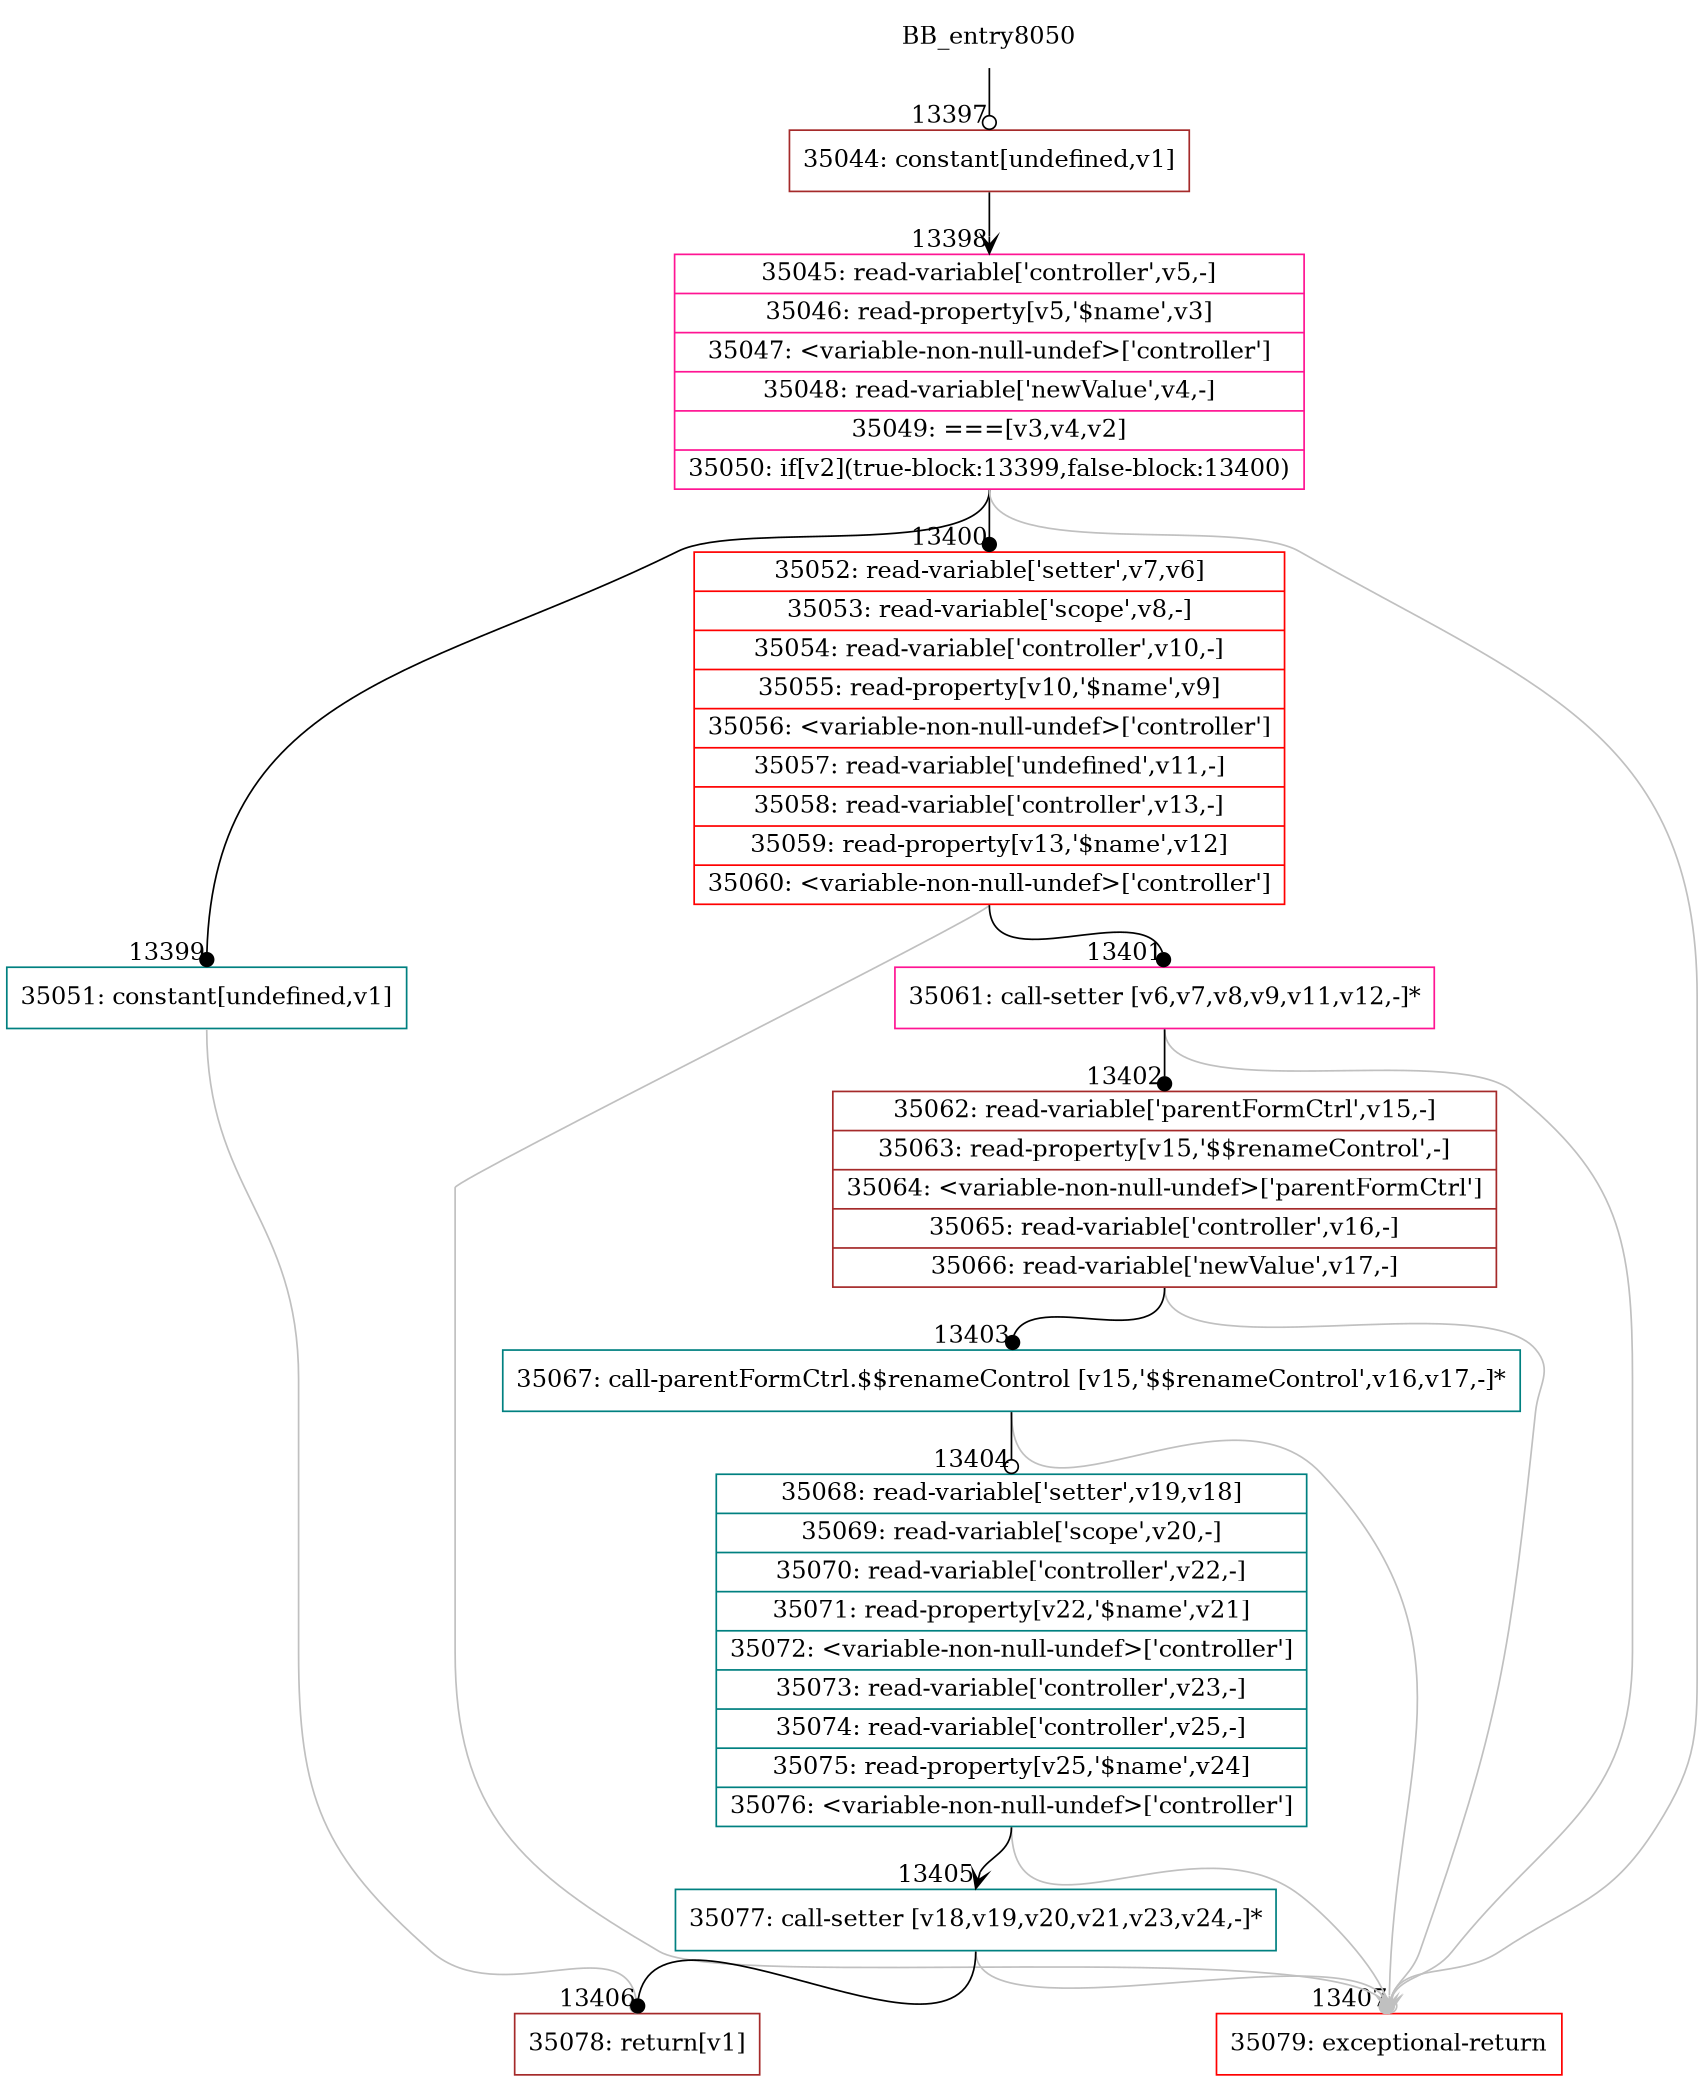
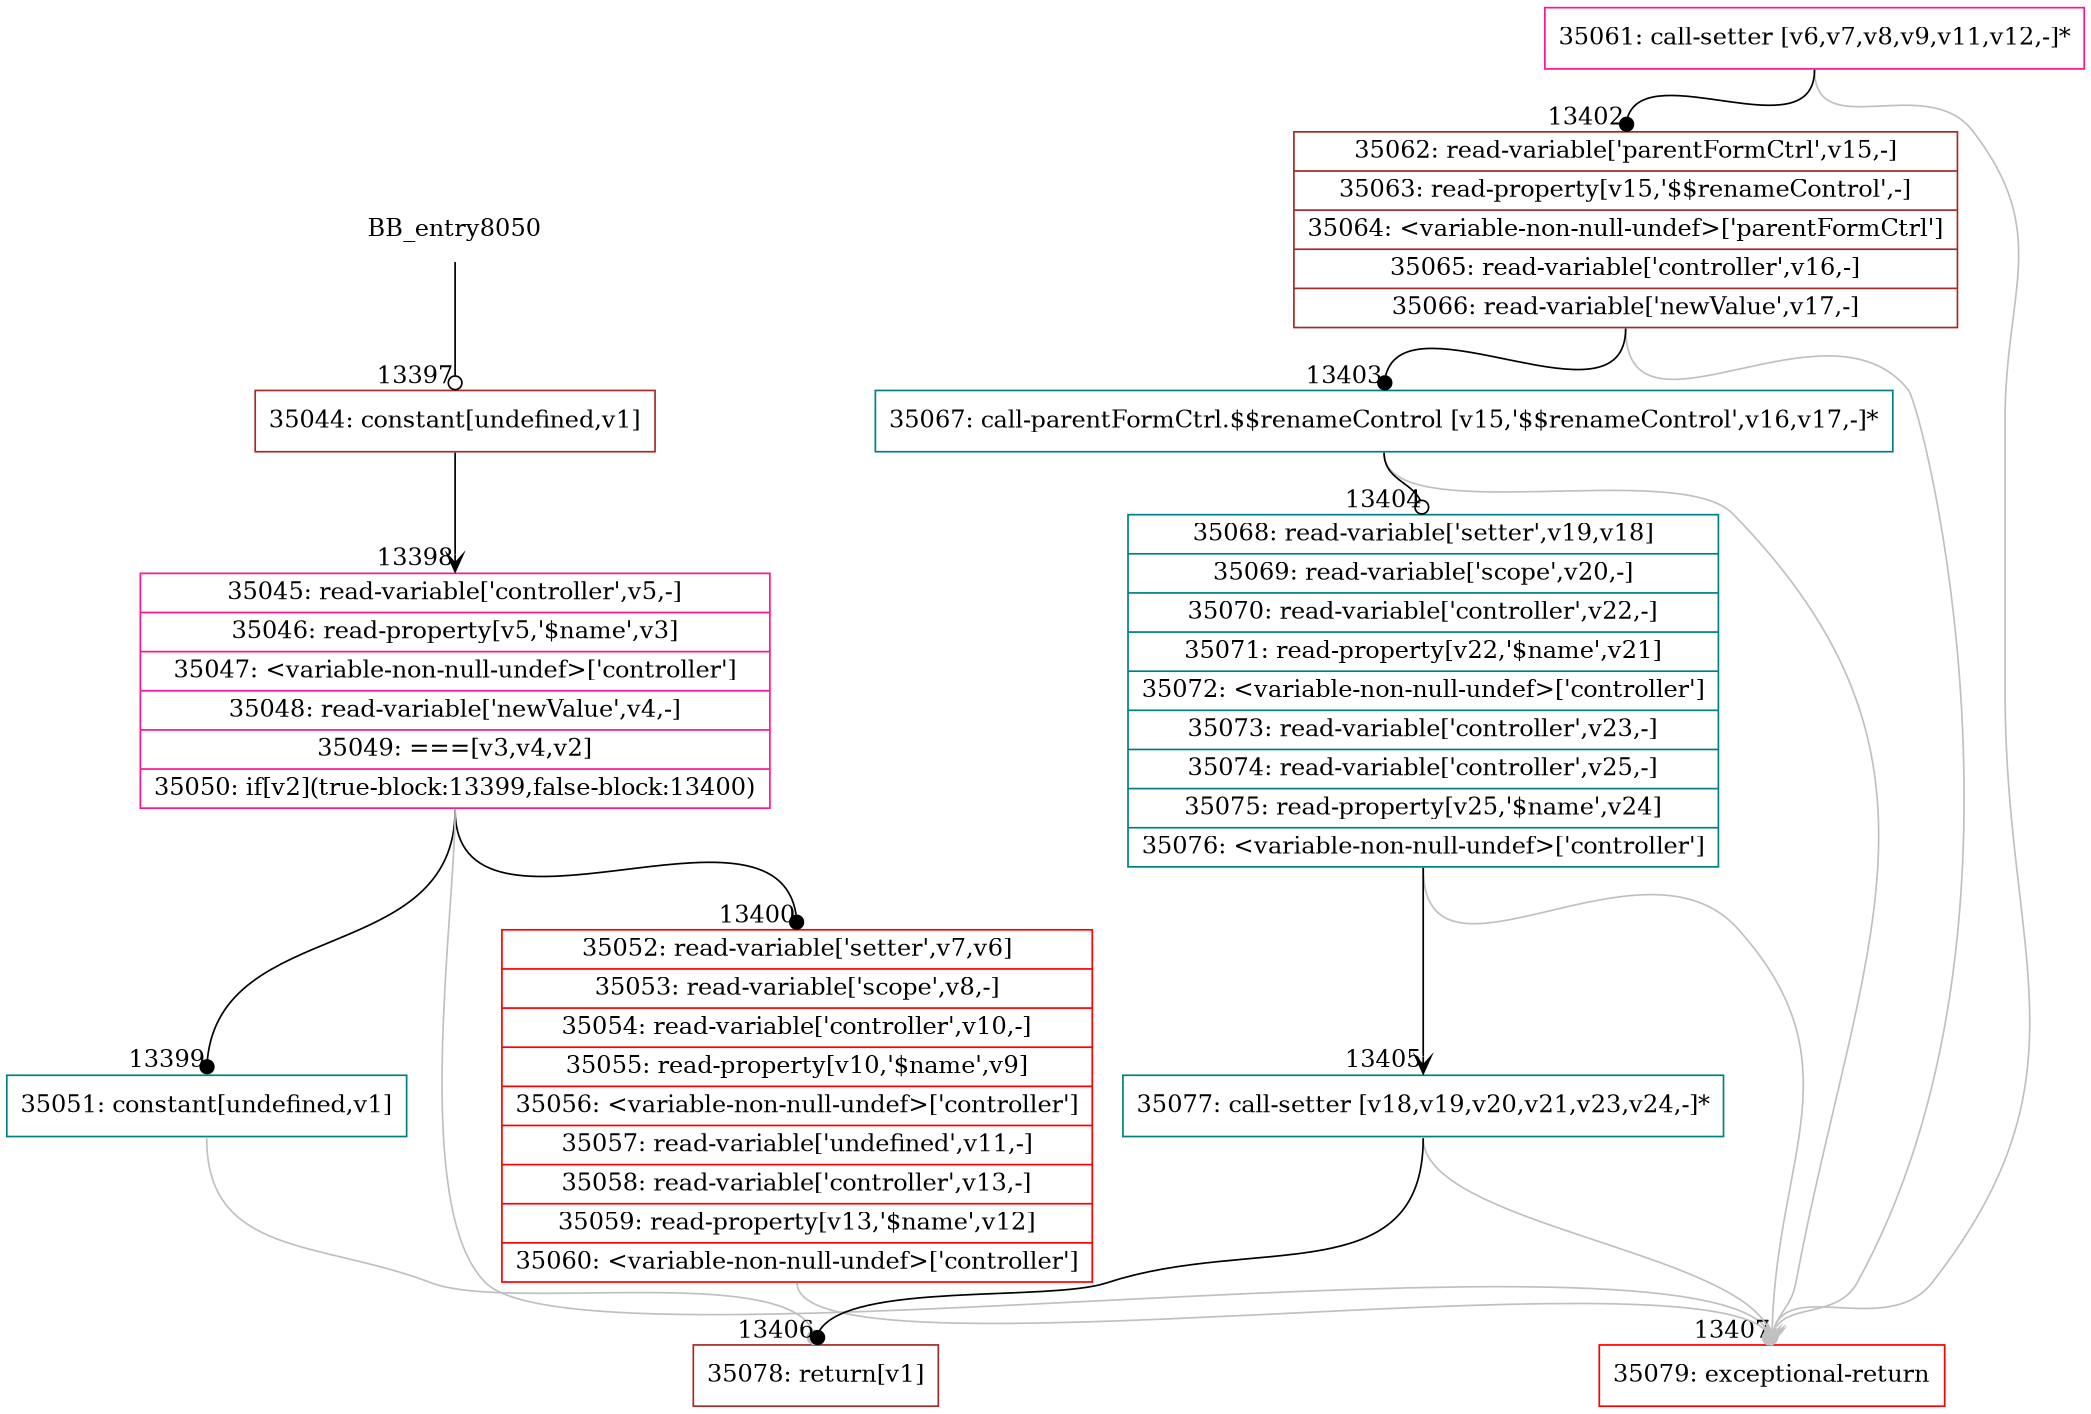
  digraph {
    rankdir=TD
    node [color=teal shape=record]
    edge [arrowhead=dot headport=n tailport=s]
    n1 [color=red label=BB_entry8050 shape=none]
    n2 [color=brown label="{35044: constant[undefined,v1]}"]
    n3 [color=deeppink label="{35045: read-variable['controller',v5,-]|35046: read-property[v5,'$name',v3]|35047: \<variable-non-null-undef\>['controller']|35048: read-variable['newValue',v4,-]|35049: ===[v3,v4,v2]|35050: if[v2](true-block:13399,false-block:13400)}"]
    n4 [label="{35051: constant[undefined,v1]}"]
    n5 [color=red label="{35052: read-variable['setter',v7,v6]|35053: read-variable['scope',v8,-]|35054: read-variable['controller',v10,-]|35055: read-property[v10,'$name',v9]|35056: \<variable-non-null-undef\>['controller']|35057: read-variable['undefined',v11,-]|35058: read-variable['controller',v13,-]|35059: read-property[v13,'$name',v12]|35060: \<variable-non-null-undef\>['controller']}"]
    n6 [color=red label="{35079: exceptional-return}"]
    n7 [color=brown label="{35078: return[v1]}"]
    n8 [color=deeppink label="{35061: call-setter [v6,v7,v8,v9,v11,v12,-]*}"]
    n9 [color=brown label="{35062: read-variable['parentFormCtrl',v15,-]|35063: read-property[v15,'$$renameControl',-]|35064: \<variable-non-null-undef\>['parentFormCtrl']|35065: read-variable['controller',v16,-]|35066: read-variable['newValue',v17,-]}"]
    n10 [label="{35067: call-parentFormCtrl.$$renameControl [v15,'$$renameControl',v16,v17,-]*}"]
    n11 [label="{35068: read-variable['setter',v19,v18]|35069: read-variable['scope',v20,-]|35070: read-variable['controller',v22,-]|35071: read-property[v22,'$name',v21]|35072: \<variable-non-null-undef\>['controller']|35073: read-variable['controller',v23,-]|35074: read-variable['controller',v25,-]|35075: read-property[v25,'$name',v24]|35076: \<variable-non-null-undef\>['controller']}"]
    n12 [label="{35077: call-setter [v18,v19,v20,v21,v23,v24,-]*}"]
    n1 -> n2 [arrowhead=odot headlabel="    13397"]
    n2 -> n3 [arrowhead=vee headlabel="      13398"]
    n3 -> n4 [headlabel="      13399"]
    n3 -> n5 [headlabel="      13400"]
    n3 -> n6 [arrowhead=odot color=gray headlabel="      13407"]
    n4 -> n7 [color=gray headlabel="      13406"]
    n5 -> n6 [color=gray]
-   n5 -> n8 [headlabel="      13401"]
    n8 -> n6 [arrowhead=vee color=gray]
    n8 -> n9 [headlabel="      13402"]
    n9 -> n6 [arrowhead=vee color=gray]
    n9 -> n10 [headlabel="      13403"]
    n10 -> n6 [arrowhead=vee color=gray]
    n10 -> n11 [arrowhead=odot headlabel="      13404"]
    n11 -> n6 [arrowhead=vee color=gray]
    n11 -> n12 [arrowhead=vee headlabel="      13405"]
    n12 -> n6 [color=gray]
    n12 -> n7
  }
